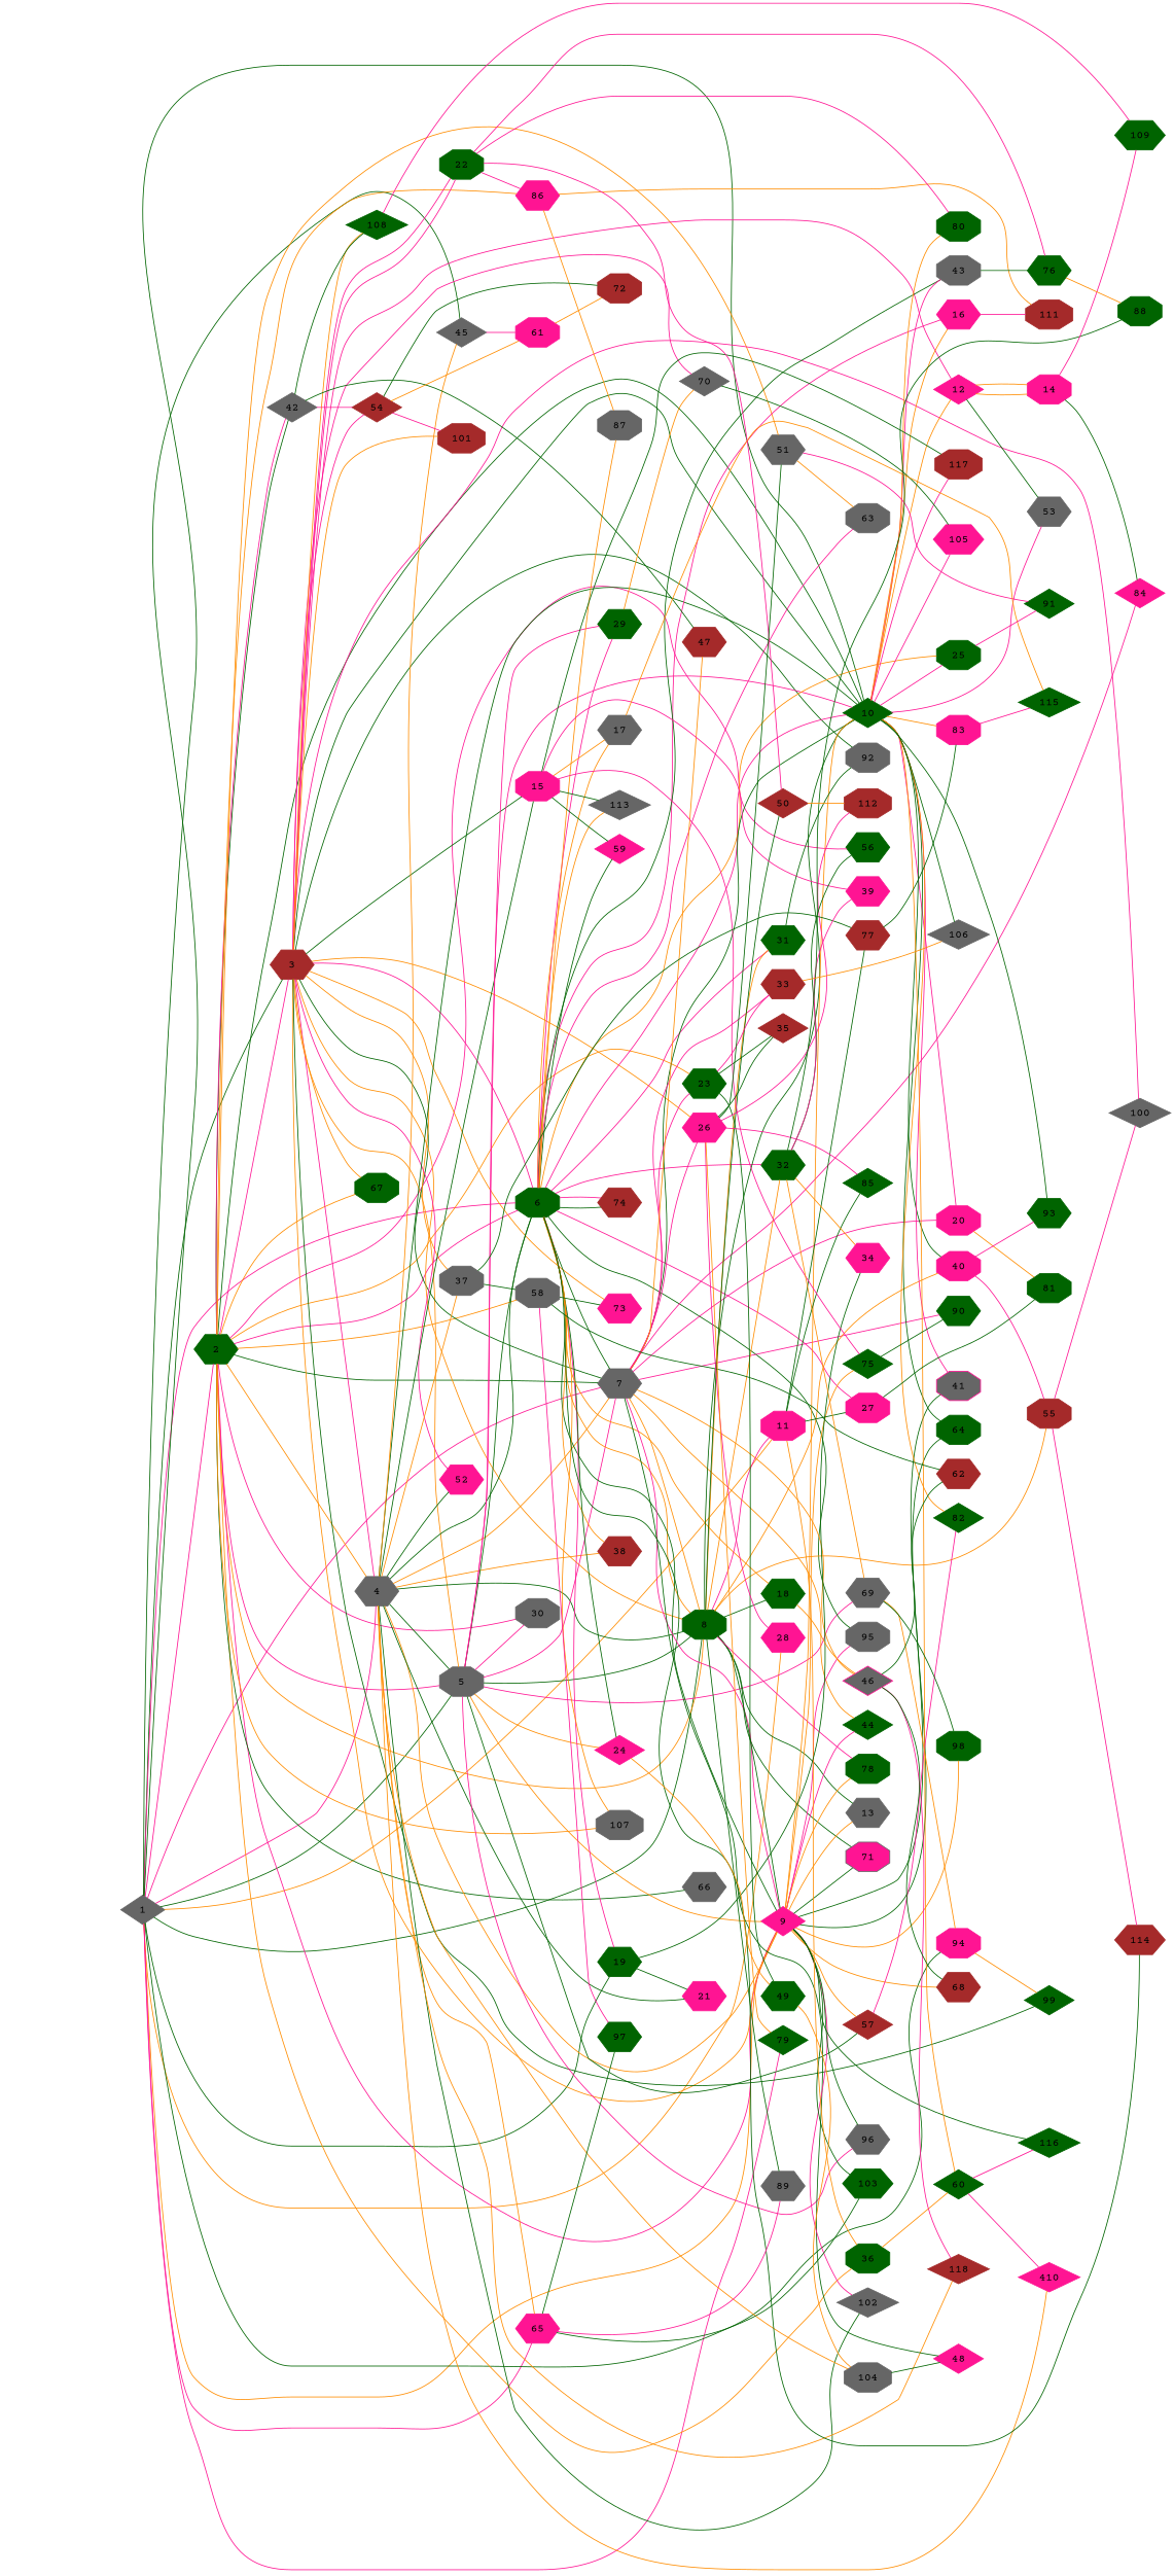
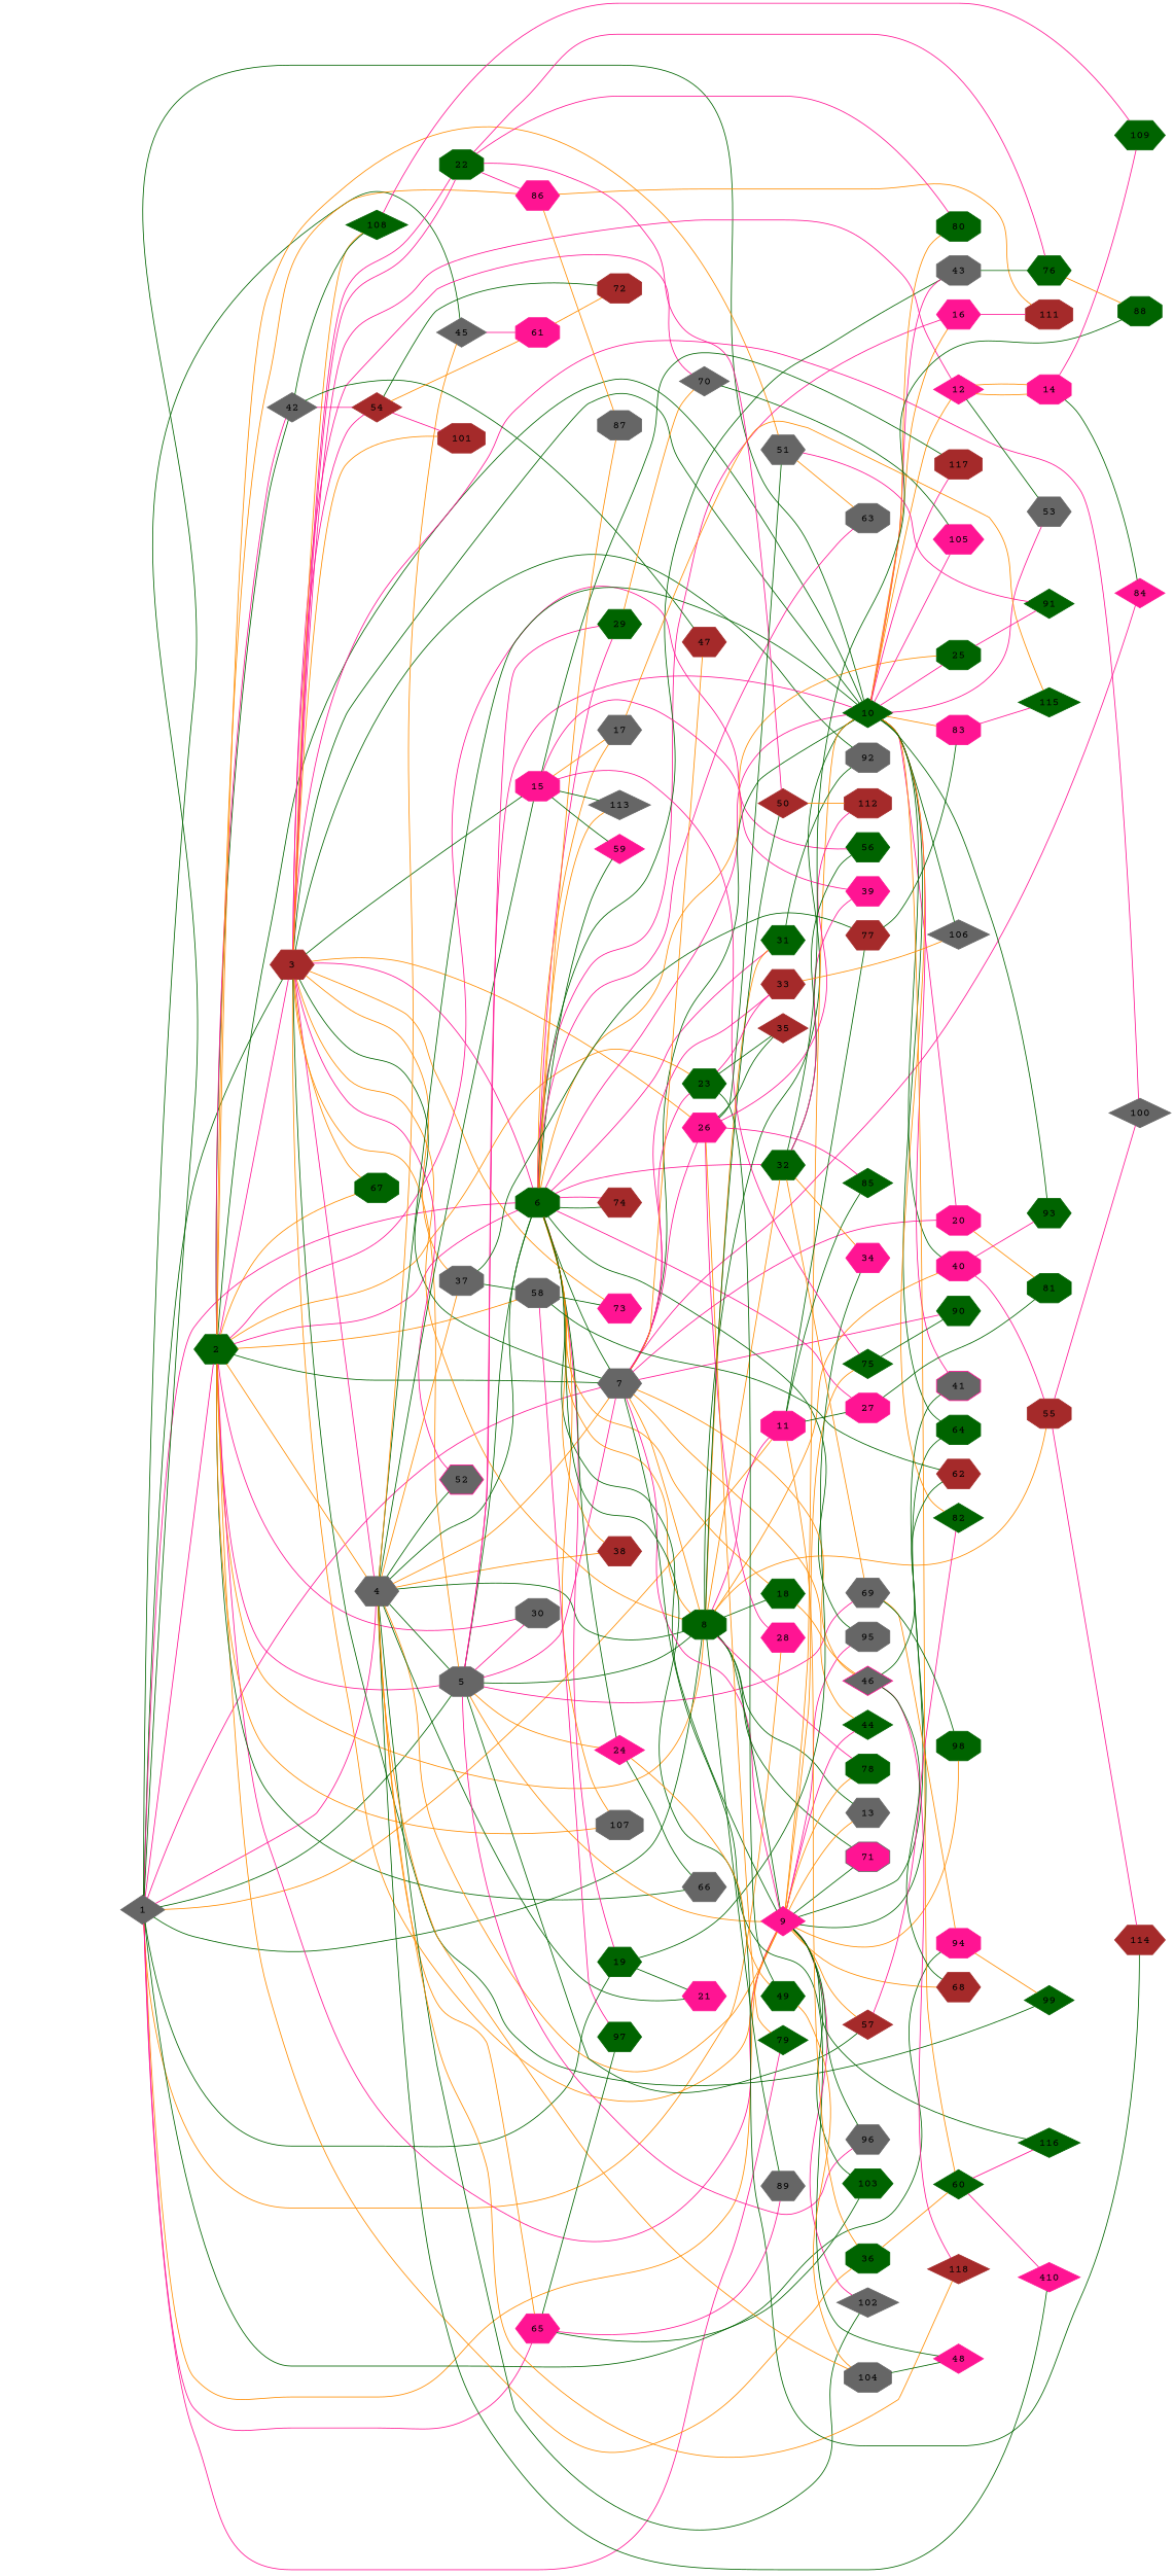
  graph {
    fontname="Courier Prime"
    rankdir=LR
    node [color=darkgreen fontname="Courier Prime" shape=hexagon style=filled]
    edge [color=darkgreen fontname="Courier Prime"]
    1 [color=gray40 shape=diamond]
    2
    3 [color=brown]
    4 [color=gray40]
    5 [color=gray40 shape=octagon]
    6 [shape=octagon]
    7 [color=gray40]
    8 [shape=octagon]
    9 [color=deeppink shape=diamond]
    10 [shape=diamond]
    11 [color=deeppink shape=octagon]
    19
    28 [color=deeppink]
    45 [color=gray40 shape=diamond]
    65 [color=deeppink]
    79 [shape=diamond]
    94 [color=deeppink shape=octagon]
    23
    30 [color=gray40 shape=octagon]
    36 [shape=octagon]
    42 [color=gray40 shape=diamond]
    51 [color=gray40]
    56
    58 [color=gray40 shape=octagon]
    66 [color=gray40]
    67 [shape=octagon]
    86 [color=deeppink]
    107 [color=gray40 shape=octagon]
    12 [color=deeppink shape=diamond]
    15 [color=deeppink shape=octagon]
    22 [shape=octagon]
    26 [color=deeppink]
    37 [color=gray40 shape=octagon]
-   52 [color=deeppink]
+   52 [color=deeppink fillcolor=gray40]
    54 [color=brown shape=diamond]
    70 [color=gray40 shape=diamond]
    73 [color=deeppink]
    92 [color=gray40 shape=octagon]
    99 [shape=diamond]
    100 [color=gray40 shape=diamond]
    101 [color=brown shape=octagon]
    108 [shape=diamond]
    21 [color=deeppink]
    38 [color=brown]
    102 [color=gray40 shape=diamond]
    104 [color=gray40 shape=octagon]
    n47 [color=deeppink label=410 shape=diamond]
    118 [color=brown shape=diamond]
    24 [color=deeppink shape=diamond]
    29
    57 [color=brown shape=diamond]
    69 [color=gray40]
    96 [color=gray40]
    16 [color=deeppink]
    17 [color=gray40]
    18
    25 [shape=octagon]
    27 [color=deeppink shape=octagon]
    31
    32
    43 [color=gray40 shape=octagon]
    59 [color=deeppink shape=diamond]
    63 [color=gray40 shape=octagon]
    74 [color=brown]
    87 [color=gray40 shape=octagon]
    95 [color=gray40 shape=octagon]
    113 [color=gray40 shape=diamond]
    114 [color=brown]
    20 [color=deeppink shape=octagon]
    33 [color=brown]
    44 [shape=diamond]
    46 [color=deeppink fillcolor=gray40 shape=diamond]
    47 [color=brown]
    48 [color=deeppink shape=diamond]
    84 [color=deeppink shape=diamond]
    90
    13 [color=gray40]
    40 [color=deeppink shape=octagon]
    50 [color=brown shape=diamond]
    55 [color=brown shape=octagon]
    71 [color=gray40 fillcolor=deeppink shape=octagon]
    78 [shape=octagon]
    89 [color=gray40]
    41 [color=deeppink fillcolor=gray40 shape=octagon]
    64 [shape=octagon]
    68 [color=brown]
    75 [shape=diamond]
    98 [shape=octagon]
    103
    116 [shape=diamond]
    53 [color=gray40]
    60 [shape=diamond]
    80 [shape=octagon]
    82 [shape=diamond]
    83 [color=deeppink shape=octagon]
    93
    105 [color=deeppink]
    106 [color=gray40 shape=diamond]
    117 [color=brown shape=octagon]
    77 [color=brown]
    85 [shape=diamond]
    34 [color=deeppink]
    61 [color=deeppink shape=octagon]
    97
    35 [color=brown shape=diamond]
    49
    91 [shape=diamond]
    62 [color=brown]
    111 [color=brown shape=octagon]
    14 [color=deeppink shape=octagon]
    39 [color=deeppink]
    76
    112 [color=brown shape=octagon]
    72 [color=brown shape=octagon]
    109
    115 [shape=diamond]
    81 [shape=octagon]
    88 [shape=octagon]
    1 -- 2 [color=deeppink]
    1 -- 3
    1 -- 4 [color=deeppink]
    1 -- 5
    1 -- 6 [color=deeppink]
    1 -- 7 [color=deeppink]
    1 -- 8
    1 -- 9 [color=darkorange]
    1 -- 10
    1 -- 11 [color=darkorange]
    1 -- 19
    1 -- 28 [color=darkorange]
    1 -- 45
    1 -- 65 [color=deeppink]
    1 -- 79 [color=deeppink]
    1 -- 94
    2 -- 3 [color=deeppink]
    2 -- 4 [color=darkorange]
    2 -- 5 [color=deeppink]
    2 -- 6 [color=deeppink]
    2 -- 7
    2 -- 8 [color=darkorange]
    2 -- 9 [color=deeppink]
    2 -- 10
    2 -- 23 [color=darkorange]
    2 -- 30 [color=deeppink]
    2 -- 36 [color=darkorange]
    2 -- 42
    2 -- 42 [color=deeppink]
    2 -- 51 [color=darkorange]
    2 -- 56 [color=deeppink]
    2 -- 58 [color=darkorange]
    2 -- 66
    2 -- 67 [color=darkorange]
    2 -- 86 [color=darkorange]
    2 -- 107 [color=darkorange]
    3 -- 4 [color=deeppink]
    3 -- 5 [color=darkorange]
    3 -- 6 [color=deeppink]
    3 -- 7
    3 -- 8 [color=darkorange]
    3 -- 9 [color=darkorange]
    3 -- 10
    3 -- 67 [color=darkorange]
    3 -- 12 [color=deeppink]
    3 -- 15
    3 -- 22 [color=deeppink]
    3 -- 22 [color=deeppink]
    3 -- 26 [color=darkorange]
    3 -- 37 [color=darkorange]
    3 -- 52 [color=deeppink]
    3 -- 54 [color=deeppink]
    3 -- 70 [color=deeppink]
    3 -- 73 [color=darkorange]
    3 -- 92
    3 -- 99
    3 -- 100 [color=deeppink]
    3 -- 101 [color=darkorange]
    3 -- 108 [color=darkorange]
    4 -- 5
    4 -- 6
    4 -- 7 [color=darkorange]
    4 -- 8
    4 -- 9 [color=darkorange]
    4 -- 10
    4 -- 45 [color=darkorange]
    4 -- 65 [color=darkorange]
    4 -- 15
    4 -- 37 [color=darkorange]
    4 -- 52
    4 -- 21
    4 -- 38 [color=darkorange]
    4 -- 102
    4 -- 104 [color=darkorange]
-   4 -- n47 [color=darkorange]
+   4 -- n47
    4 -- 118 [color=darkorange]
    5 -- 6
    5 -- 7 [color=deeppink]
    5 -- 8
    5 -- 9 [color=darkorange]
    5 -- 10 [color=deeppink]
    5 -- 30 [color=deeppink]
    5 -- 24 [color=darkorange]
    5 -- 29 [color=deeppink]
    5 -- 57
    5 -- 69 [color=deeppink]
    5 -- 96 [color=deeppink]
    6 -- 7
    6 -- 8 [color=darkorange]
    6 -- 9
    6 -- 10 [color=deeppink]
    6 -- 19 [color=deeppink]
    6 -- 107 [color=darkorange]
    6 -- 38 [color=darkorange]
    6 -- 24
    6 -- 29 [color=deeppink]
    6 -- 16 [color=deeppink]
    6 -- 17 [color=darkorange]
    6 -- 18 [color=darkorange]
    6 -- 25 [color=darkorange]
    6 -- 27 [color=deeppink]
    6 -- 31 [color=deeppink]
    6 -- 32 [color=deeppink]
    6 -- 43
    6 -- 59
    6 -- 63 [color=deeppink]
    6 -- 74
    6 -- 74 [color=deeppink]
    6 -- 87 [color=darkorange]
    6 -- 95
    6 -- 113 [color=darkorange]
    6 -- 114
    7 -- 8 [color=darkorange]
    7 -- 9 [color=deeppink]
    7 -- 10
    7 -- 23 [color=deeppink]
    7 -- 26 [color=deeppink]
    7 -- 20 [color=deeppink]
    7 -- 33 [color=deeppink]
    7 -- 44 [color=darkorange]
    7 -- 46 [color=darkorange]
    7 -- 47 [color=darkorange]
    7 -- 48
    7 -- 84 [color=deeppink]
    7 -- 90 [color=deeppink]
    8 -- 9
    8 -- 10
    8 -- 11 [color=deeppink]
    8 -- 18
    8 -- 31 [color=darkorange]
    8 -- 32 [color=darkorange]
    8 -- 13
    8 -- 40 [color=darkorange]
    8 -- 50
    8 -- 55 [color=darkorange]
    8 -- 71
    8 -- 78 [color=deeppink]
    8 -- 89
    9 -- 10 [color=darkorange]
    9 -- 102 [color=deeppink]
    9 -- 57 [color=darkorange]
    9 -- 96
    9 -- 95 [color=deeppink]
    9 -- 44 [color=deeppink]
    9 -- 13 [color=darkorange]
    9 -- 71
    9 -- 78 [color=darkorange]
    9 -- 41
    9 -- 64
    9 -- 68 [color=darkorange]
    9 -- 75 [color=darkorange]
    9 -- 98 [color=darkorange]
    9 -- 103
    9 -- 116
    10 -- 12 [color=darkorange]
    10 -- 16 [color=darkorange]
    10 -- 25 [color=deeppink]
    10 -- 43 [color=deeppink]
    10 -- 20 [color=deeppink]
    10 -- 40
    10 -- 41 [color=deeppink]
    10 -- 64
    10 -- 53 [color=deeppink]
    10 -- 60 [color=darkorange]
    10 -- 80 [color=darkorange]
    10 -- 82 [color=darkorange]
    10 -- 83 [color=darkorange]
    10 -- 93
    10 -- 105 [color=deeppink]
    10 -- 106
    10 -- 117 [color=deeppink]
    11 -- 36 [color=darkorange]
    11 -- 27
    11 -- 77
    11 -- 85
    19 -- 21
    19 -- 34
    45 -- 61 [color=deeppink]
    65 -- 89 [color=deeppink]
    65 -- 103
    65 -- 97
    94 -- 99 [color=darkorange]
    23 -- 33 [color=deeppink]
    23 -- 35
    23 -- 49
    36 -- 60 [color=darkorange]
    42 -- 54 [color=deeppink]
    42 -- 108
    42 -- 47
    51 -- 63 [color=darkorange]
    51 -- 91 [color=deeppink]
    58 -- 73
    58 -- 97 [color=deeppink]
    58 -- 62
    86 -- 87 [color=darkorange]
    86 -- 111 [color=darkorange]
    12 -- 53
    12 -- 14 [color=darkorange]
    12 -- 14 [color=darkorange]
    15 -- 17 [color=darkorange]
    15 -- 59
    15 -- 113
    15 -- 75 [color=deeppink]
    15 -- 117
    15 -- 39 [color=deeppink]
    22 -- 86 [color=deeppink]
    22 -- 50 [color=deeppink]
    22 -- 80 [color=deeppink]
    22 -- 76 [color=deeppink]
    26 -- 28 [color=deeppink]
    26 -- 79 [color=darkorange]
    26 -- 51
    26 -- 85 [color=deeppink]
    26 -- 35
    26 -- 112 [color=deeppink]
    37 -- 58
    37 -- 77
    54 -- 101 [color=deeppink]
    54 -- 61 [color=darkorange]
    54 -- 72
    70 -- 105
    108 -- 109 [color=deeppink]
    104 -- 48
+   24 -- 66
    24 -- 49 [color=darkorange]
    29 -- 70 [color=darkorange]
    57 -- 82 [color=deeppink]
    69 -- 94 [color=darkorange]
    69 -- 98
    16 -- 111 [color=deeppink]
    17 -- 115 [color=darkorange]
    18 -- 46 [color=darkorange]
    25 -- 91 [color=deeppink]
    27 -- 81
    31 -- 92
    32 -- 56
    32 -- 69 [color=darkorange]
    32 -- 34 [color=darkorange]
    32 -- 39 [color=deeppink]
    32 -- 88
    43 -- 76
    20 -- 81 [color=darkorange]
    33 -- 106 [color=darkorange]
    46 -- 118 [color=deeppink]
    46 -- 68
    46 -- 62
    40 -- 55 [color=deeppink]
    40 -- 93 [color=deeppink]
    50 -- 112 [color=darkorange]
    55 -- 100 [color=deeppink]
    55 -- 114 [color=deeppink]
    75 -- 90
    60 -- n47 [color=deeppink]
    60 -- 116 [color=deeppink]
    83 -- 115 [color=deeppink]
    77 -- 83
    61 -- 72 [color=darkorange]
    49 -- 104 [color=darkorange]
    14 -- 84
    14 -- 109 [color=deeppink]
    76 -- 88 [color=darkorange]
  }
